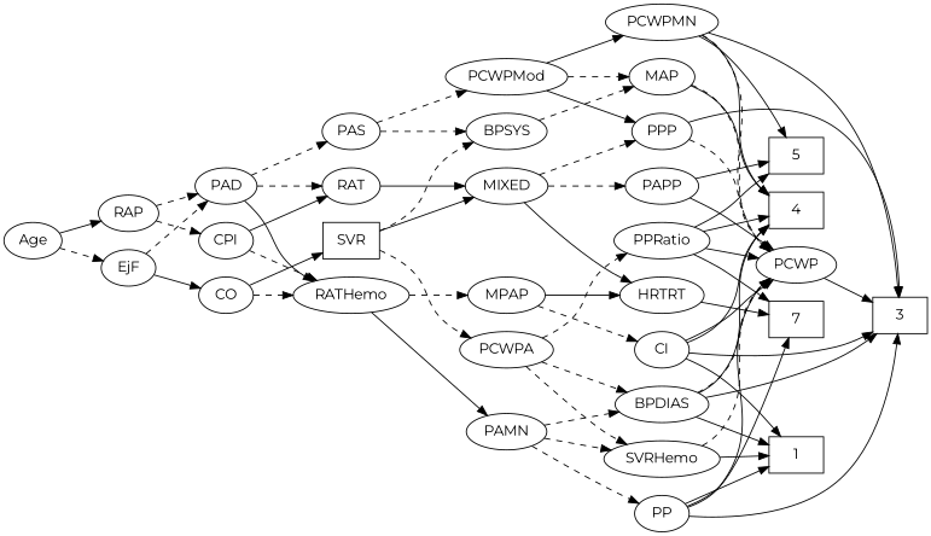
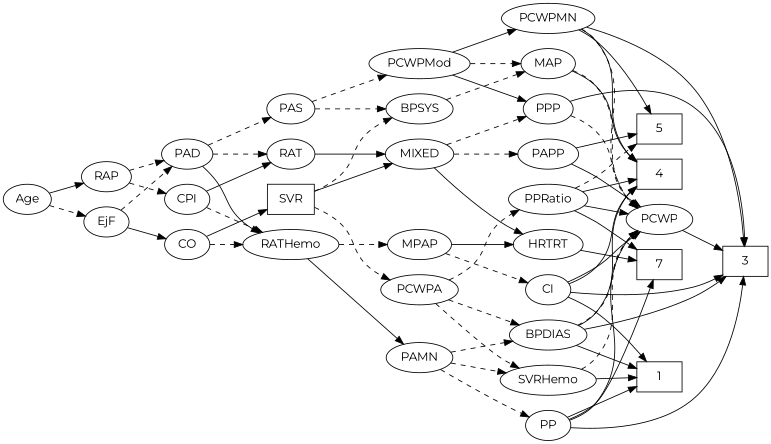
  strict digraph {
    fontname=Montserrat
    rankdir=LR
    node [fontname=Montserrat]
    edge [fontname=Montserrat style=solid]
    1 [height=0.5 shape=box width=0.75]
    n2 [height=0.5 label=7 shape=box width=0.75]
    3 [height=0.5 shape=box width=0.75]
    4 [height=0.5 shape=box width=0.75]
    5 [height=0.5 shape=box width=0.75]
    Age [height=0.5 width=0.75]
    EjF [height=0.5 width=0.75]
    RAP [height=0.5 width=0.77632]
    PAD [height=0.5 width=0.79437]
    CO [height=0.5 width=0.75]
    CPI [height=0.5 width=0.75]
    PAS [height=0.5 width=0.75]
    RATHemo [height=0.5 width=1.3721]
    RAT [height=0.5 width=0.75827]
    SVR [height=0.5 shape=box width=0.77632]
    BPSYS [height=0.5 width=1.0471]
    PCWPMod [height=0.5 width=1.4443]
    MPAP [height=0.5 width=0.97491]
    PAMN [height=0.5 width=1.011]
    MIXED [height=0.5 width=1.1193]
    PCWPA [height=0.5 width=1.1555]
    PPP [height=0.5 width=0.75]
    PAPP [height=0.5 width=0.88464]
    HRTRT [height=0.5 width=1.1013]
    PCWP [height=0.5 width=0.97491]
    CI [height=0.5 width=0.75]
    MAP [height=0.5 width=0.84854]
    PCWPMN [height=0.5 width=1.3902]
    SVRHemo [height=0.5 width=1.3902]
    BPDIAS [height=0.5 width=1.1735]
    PP [height=0.5 width=0.75]
    PPRatio [height=0.5 width=1.1013]
    Age -> EjF [style=dashed]
    Age -> RAP
    EjF -> PAD [style=dashed]
    EjF -> CO
    RAP -> PAD [style=dashed]
    RAP -> CPI [style=dashed]
    PAD -> PAS [style=dashed]
    PAD -> RATHemo
    PAD -> RAT [style=dashed]
    CO -> RATHemo [style=dashed]
    CO -> SVR
    CPI -> RATHemo [style=dashed]
    CPI -> RAT
    PAS -> BPSYS [style=dashed]
    PAS -> PCWPMod [style=dashed]
    RATHemo -> MPAP [style=dashed]
    RATHemo -> PAMN
    RAT -> MIXED
    SVR -> BPSYS [style=dashed]
    SVR -> MIXED
    SVR -> PCWPA [style=dashed]
    BPSYS -> MAP [style=dashed]
    PCWPMod -> PPP
    PCWPMod -> MAP [style=dashed]
    PCWPMod -> PCWPMN
    MPAP -> HRTRT
    MPAP -> CI [style=dashed]
    PAMN -> SVRHemo [style=dashed]
    PAMN -> BPDIAS [style=dashed]
    PAMN -> PP [style=dashed]
    MIXED -> PPP [style=dashed]
    MIXED -> PAPP [style=dashed]
    MIXED -> HRTRT
    PCWPA -> SVRHemo [style=dashed]
    PCWPA -> BPDIAS [style=dashed]
    PCWPA -> PPRatio [style=dashed]
    PPP -> 3
    PPP -> PCWP [style=dashed]
    PAPP -> 5
    PAPP -> PCWP
    HRTRT -> n2
    PCWP -> 3
    CI -> 1
    CI -> 3
    CI -> 4
    CI -> PCWP
    MAP -> 4
    MAP -> PCWP [style=dashed]
    PCWPMN -> 3
    PCWPMN -> 4
    PCWPMN -> 5
    PCWPMN -> PCWP [style=dashed]
    SVRHemo -> 1
    SVRHemo -> PCWP [style=dashed]
    BPDIAS -> 1
    BPDIAS -> 3
    BPDIAS -> 4
    BPDIAS -> PCWP [style=dashed]
    PP -> 1
    PP -> n2
    PP -> 3
    PP -> PCWP
    PPRatio -> n2
    PPRatio -> 4
-   PPRatio -> 5
+   PPRatio -> 5 [style=dashed]
    PPRatio -> PCWP
  }
